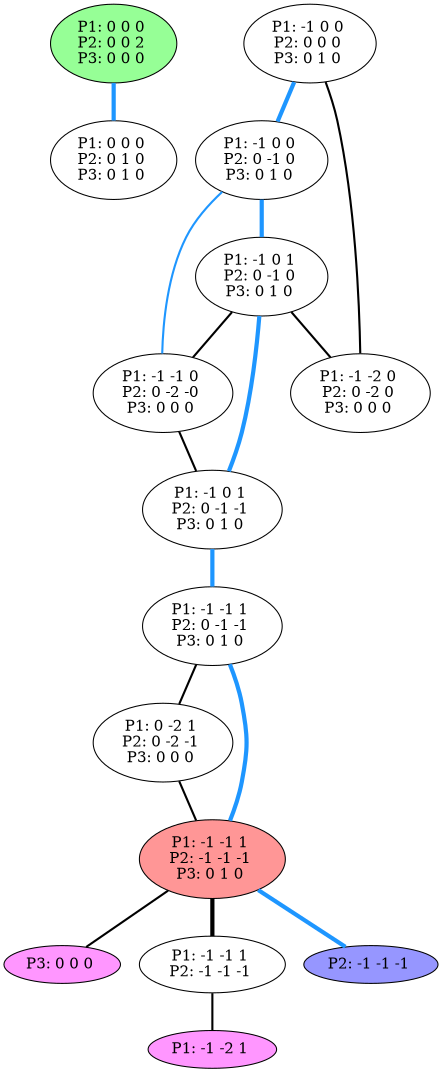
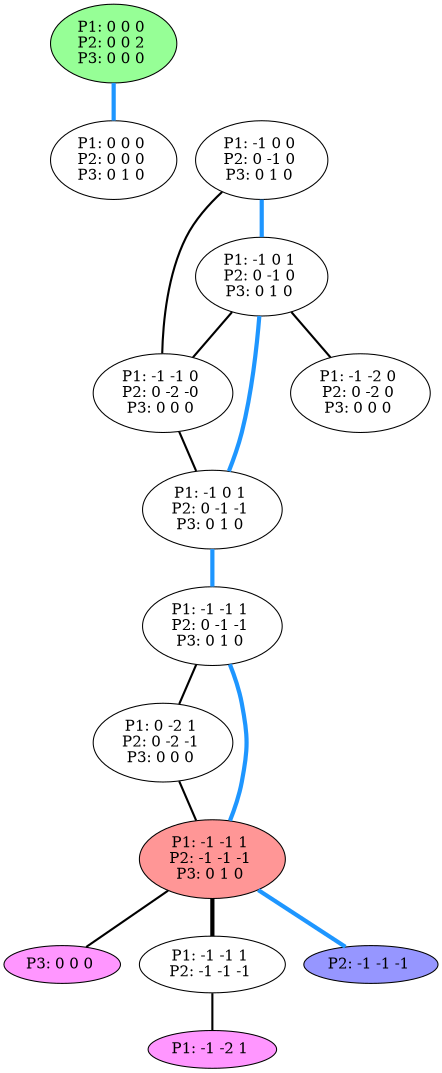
  graph {
    color=black
    fontname="DejaVu Serif"
    node [fontname="DejaVu Serif"]
    edge [color=black fontname="DejaVu Serif" style=bold]
    n1 [fillcolor="#96FF96" label="P1: 0 0 0 \nP2: 0 0 2 \nP3: 0 0 0 \n" style=filled]
-   n2 [label="P1: 0 0 0 \nP2: 0 1 0 \nP3: 0 1 0 \n"]
-   n3 [label="P1: -1 0 0 \nP2: 0 0 0 \nP3: 0 1 0 \n"]
+   n2 [label="P1: 0 0 0 \nP2: 0 0 0 \nP3: 0 1 0 \n"]
    n4 [label="P1: -1 0 0 \nP2: 0 -1 0 \nP3: 0 1 0 \n"]
    n5 [label="P1: -1 -2 0 \nP2: 0 -2 0 \nP3: 0 0 0 \n"]
    n6 [label="P1: -1 0 1 \nP2: 0 -1 0 \nP3: 0 1 0 \n"]
    n7 [label="P1: -1 -1 0 \nP2: 0 -2 -0 \nP3: 0 0 0 \n"]
    n8 [label="P1: -1 0 1 \nP2: 0 -1 -1 \nP3: 0 1 0 \n"]
    n9 [label="P1: -1 -1 1 \nP2: 0 -1 -1 \nP3: 0 1 0 \n"]
    n10 [label="P1: 0 -2 1 \nP2: 0 -2 -1 \nP3: 0 0 0 \n"]
    n11 [fillcolor="#FF9696" label="P1: -1 -1 1 \nP2: -1 -1 -1 \nP3: 0 1 0 \n" style=filled]
    n12 [fillcolor="#FF96FF" label="P3: 0 0 0 \n" style=filled]
    n13 [label="P1: -1 -1 1 \nP2: -1 -1 -1 \n"]
    n14 [fillcolor="#9696FF" label="P2: -1 -1 -1 \n" style=filled]
    n15 [fillcolor="#FF96FF" label="P1: -1 -2 1 \n" style=filled]
    n1 -- n2 [color="#1E96FF" penwidth=4.0]
-   n3 -- n4 [color="#1E96FF" penwidth=4.0]
-   n3 -- n5
    n4 -- n6 [color="#1E96FF" penwidth=4.0]
-   n4 -- n7 [color="#1E96FF"]
+   n4 -- n7
    n6 -- n5
    n6 -- n7
    n6 -- n8 [color="#1E96FF" penwidth=4.0]
    n7 -- n8
    n8 -- n9 [color="#1E96FF" penwidth=4.0]
    n9 -- n10
    n9 -- n11 [color="#1E96FF" penwidth=4.0]
    n10 -- n11
    n11 -- n12
    n11 -- n13 [penwidth=4.0]
    n11 -- n14 [color="#1E96FF" penwidth=4.0]
    n13 -- n15
  }
